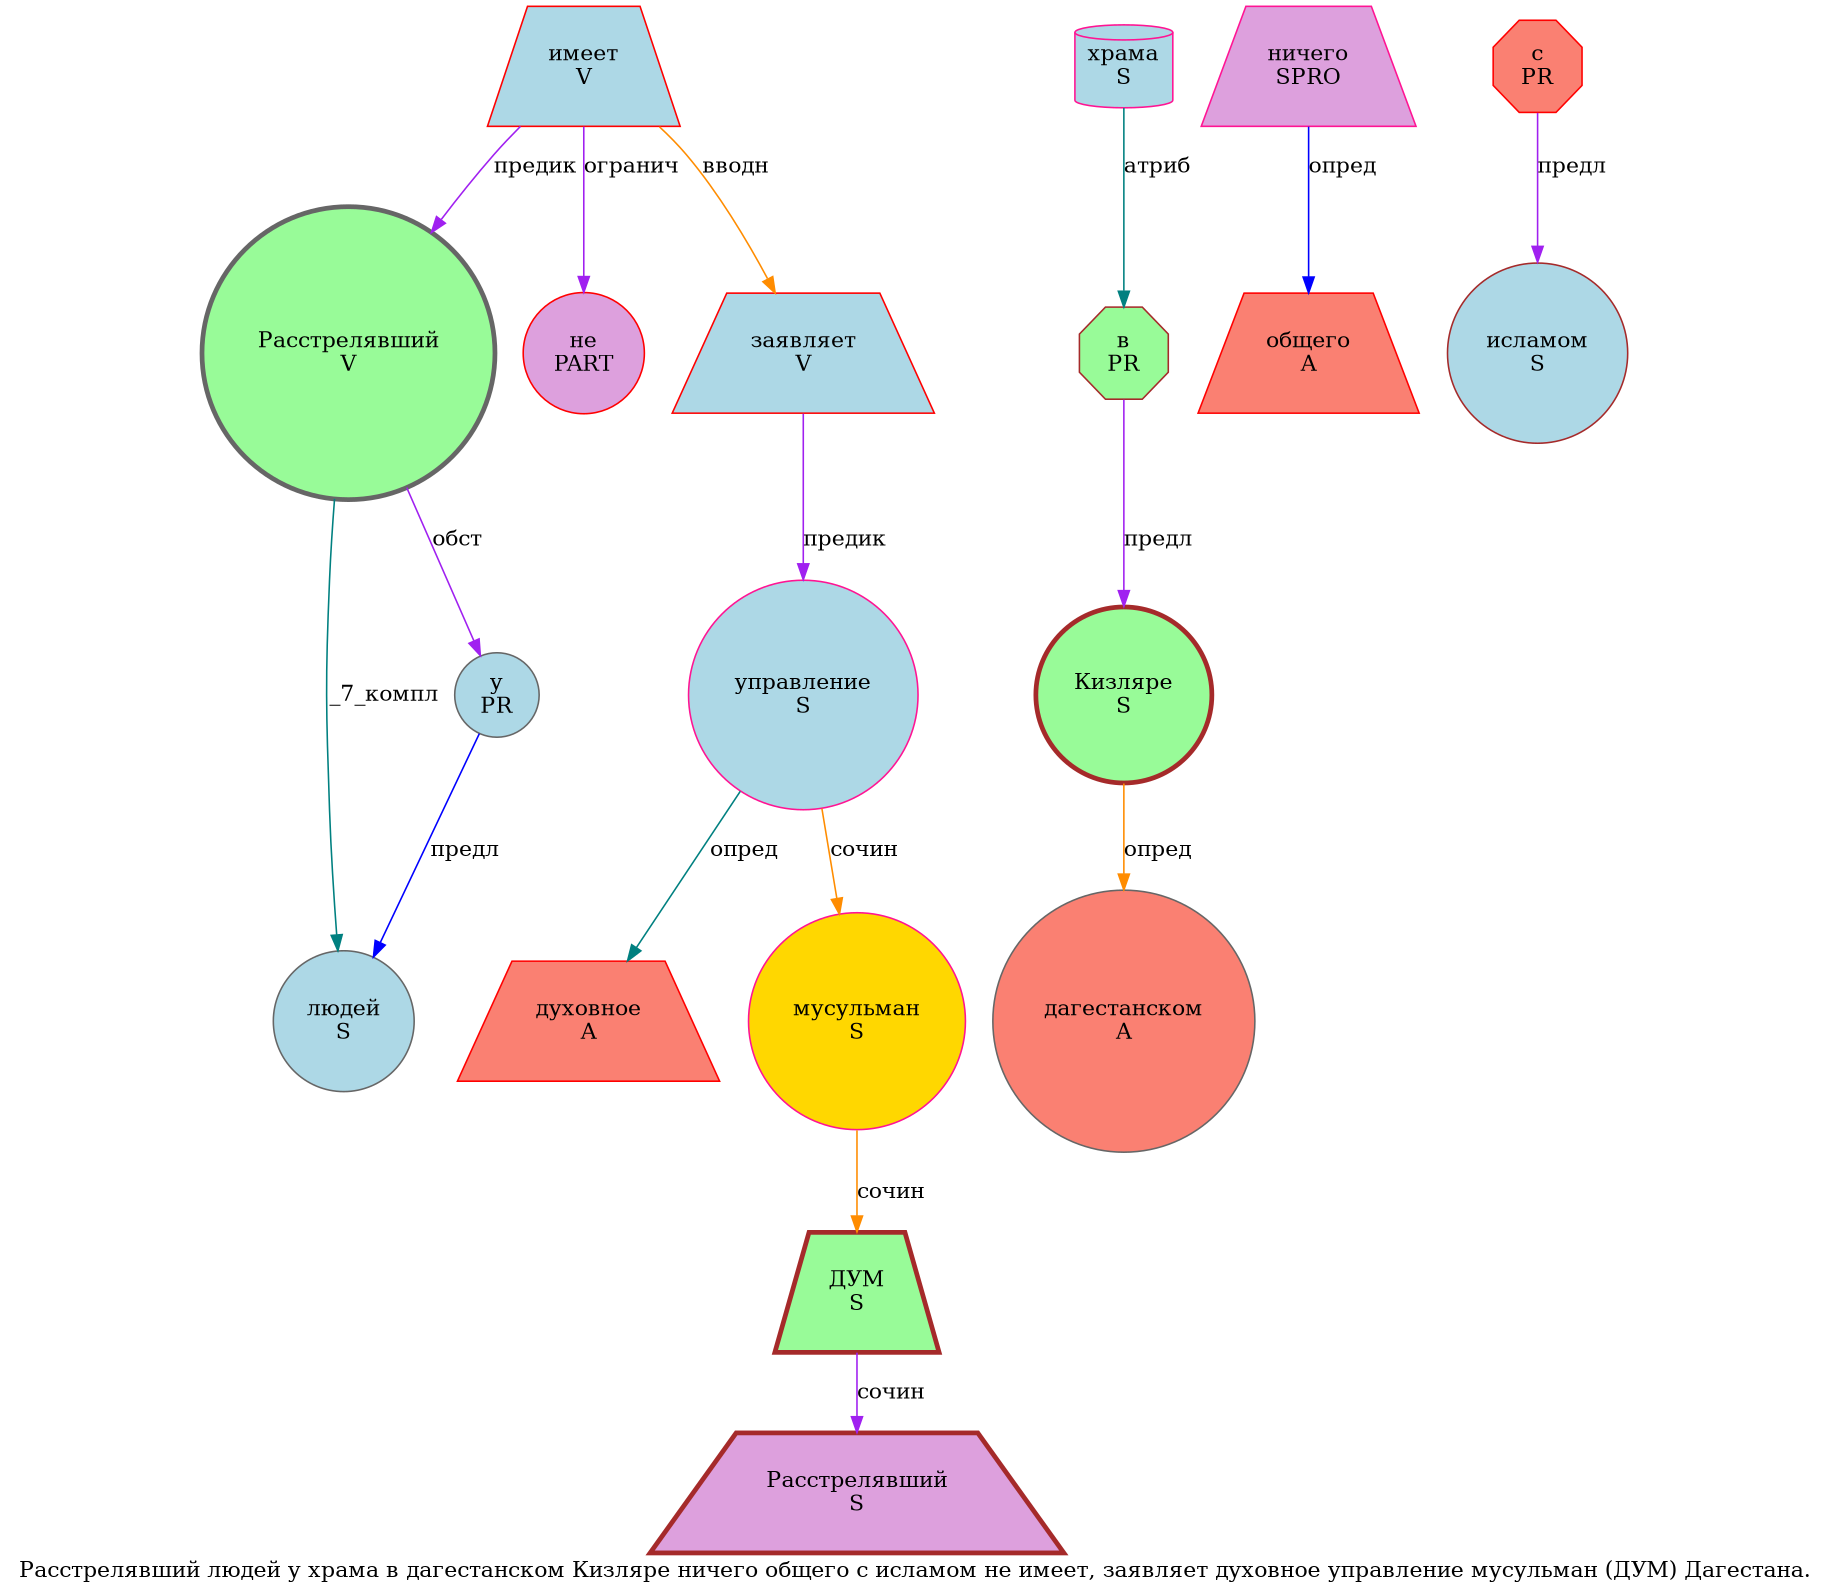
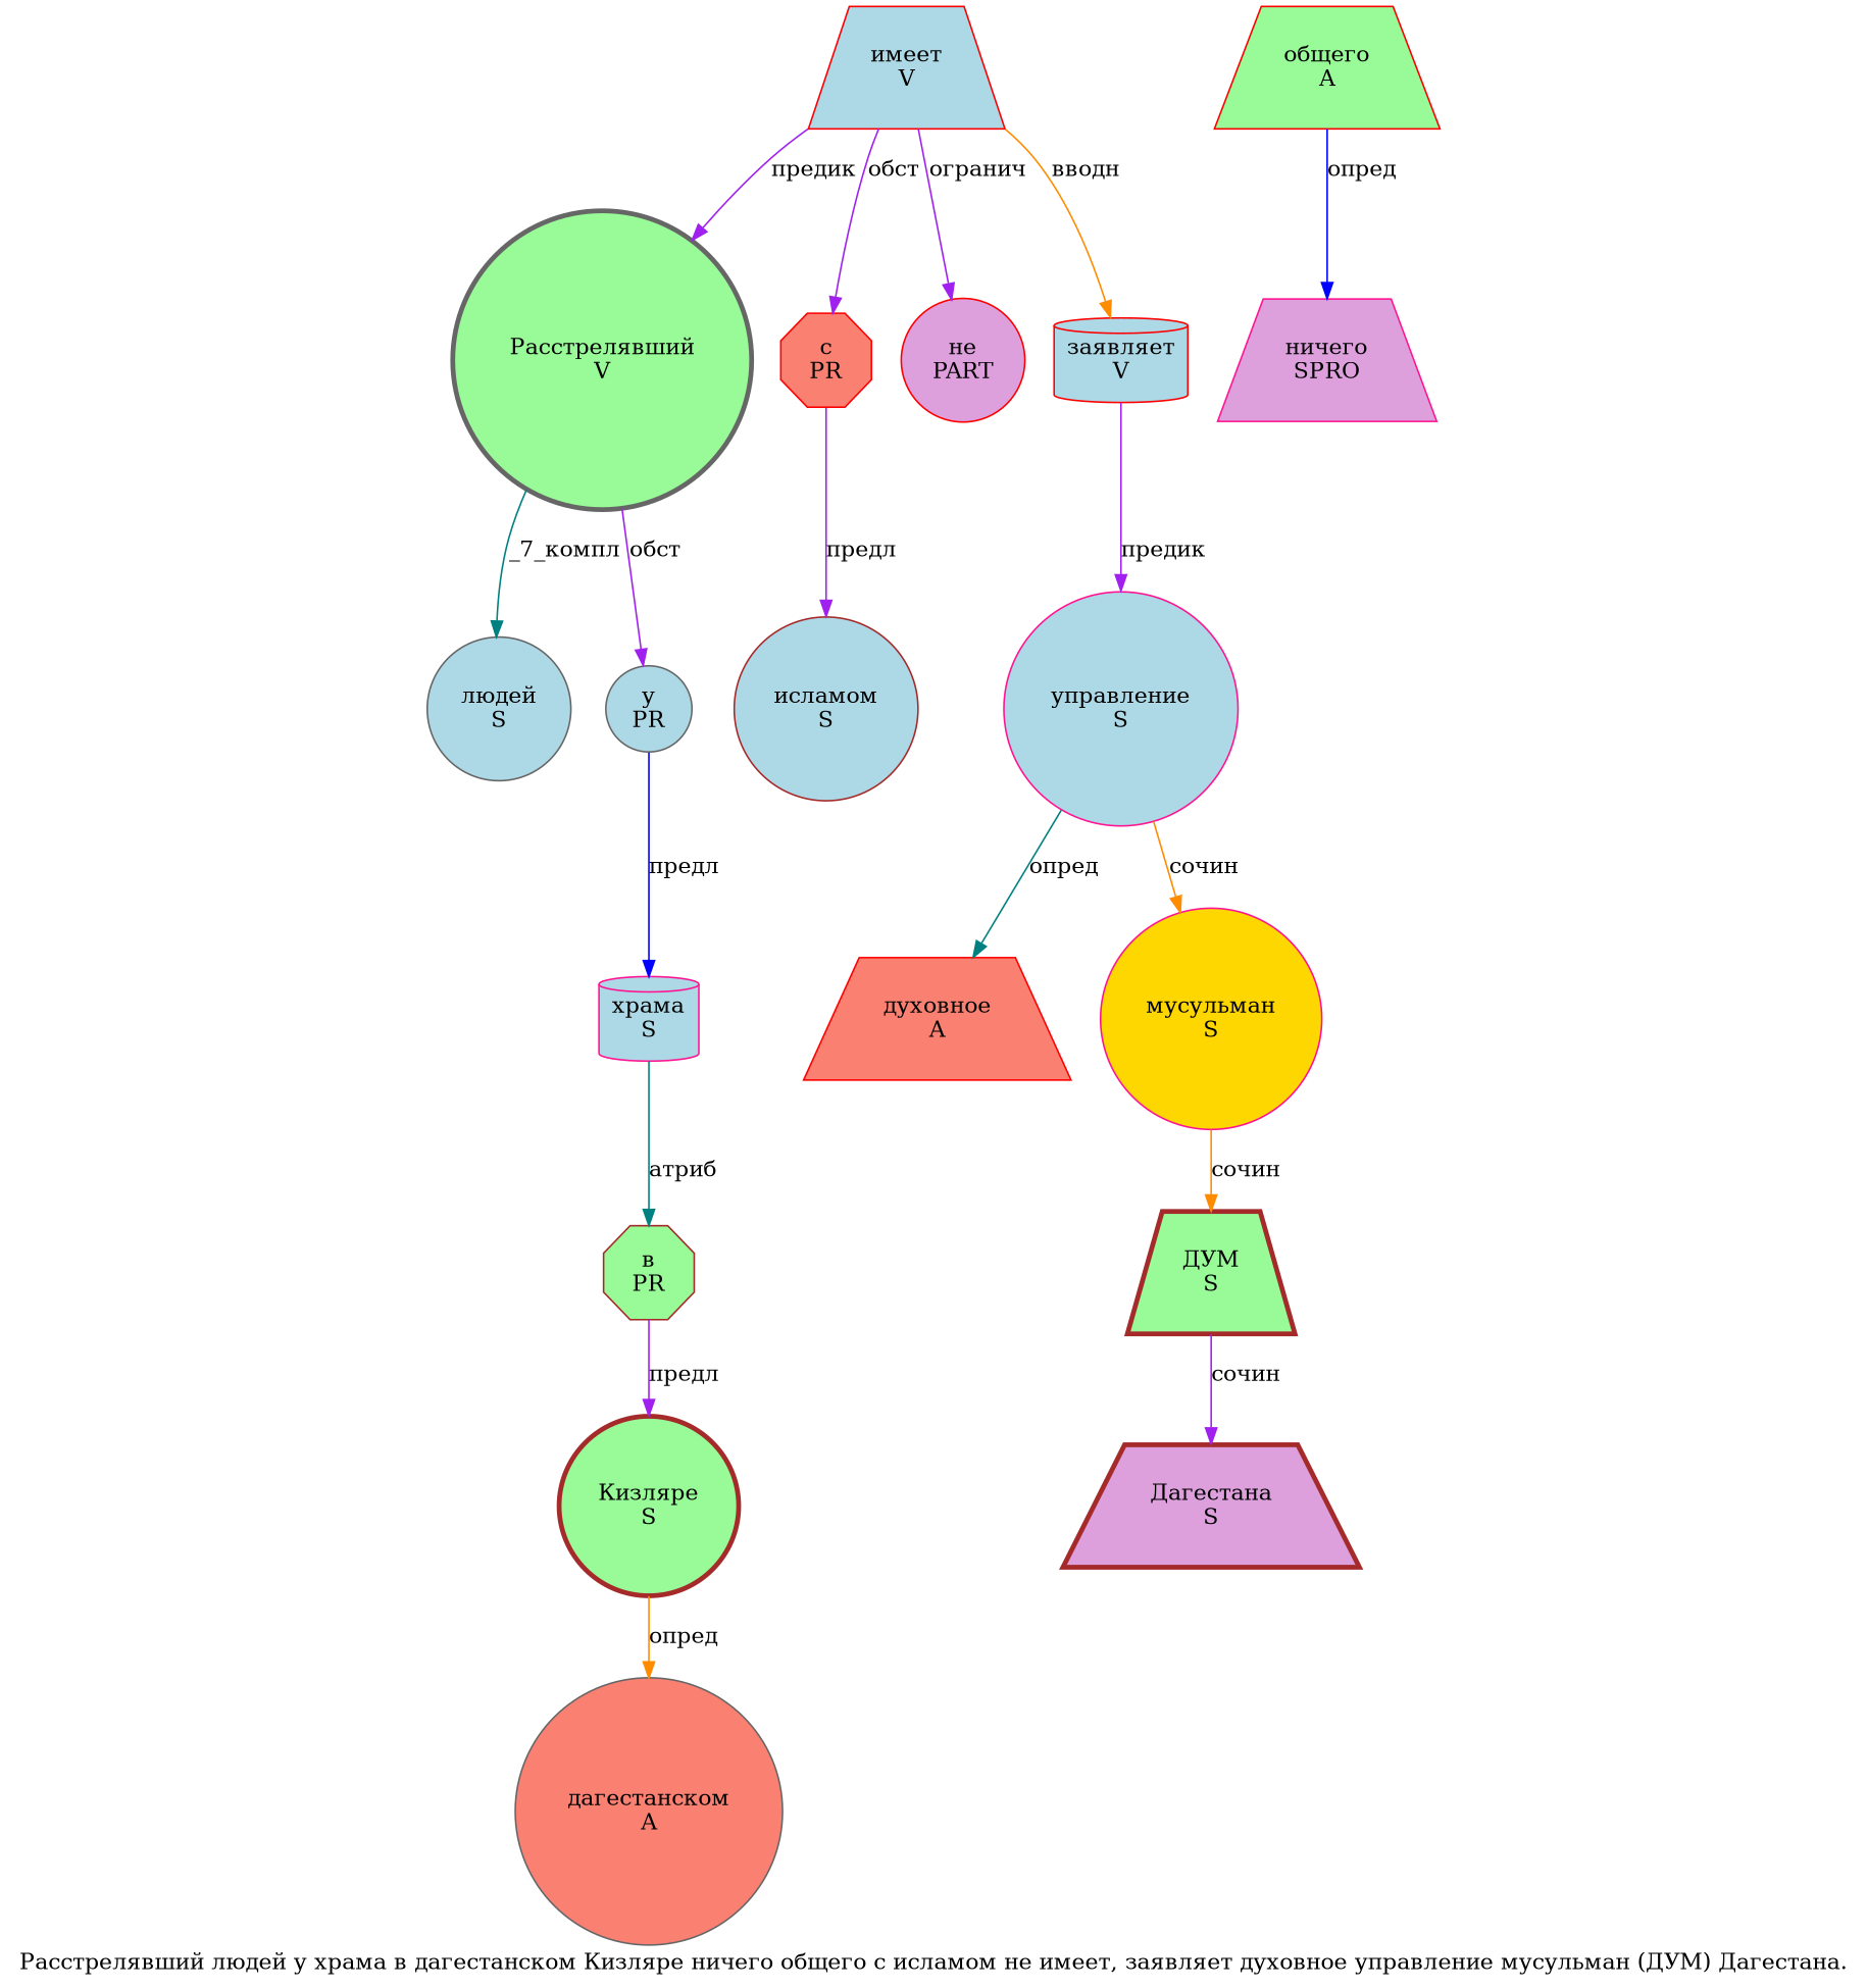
  digraph {
    label="Расстрелявший людей у храма в дагестанском Кизляре ничего общего с исламом не имеет, заявляет духовное управление мусульман (ДУМ) Дагестана."
    node [color=red fillcolor=lightblue penwidth=1 shape=circle style=filled]
    edge [color=purple]
    n1 [color=gray40 fillcolor=palegreen label="Расстрелявший\nV" penwidth=3]
    n2 [color=gray40 label="людей\nS"]
    n3 [color=gray40 label="у\nPR"]
    n4 [color=deeppink label="храма\nS" shape=cylinder]
    n5 [color=deeppink fillcolor=plum label="ничего\nSPRO" shape=trapezium]
-   n6 [fillcolor=salmon label="общего\nA" shape=trapezium]
+   n6 [fillcolor=palegreen label="общего\nA" shape=trapezium]
    n7 [color=brown fillcolor=palegreen label="в\nPR" shape=octagon]
    n8 [color=brown fillcolor=palegreen label="Кизляре\nS" penwidth=3]
    n9 [color=gray40 fillcolor=salmon label="дагестанском\nA"]
    n10 [fillcolor=salmon label="с\nPR" shape=octagon]
    n11 [color=brown label="исламом\nS"]
    n12 [fillcolor=plum label="не\nPART"]
    n13 [label="имеет\nV" shape=trapezium]
-   n14 [label="заявляет\nV" shape=trapezium]
+   n14 [label="заявляет\nV" shape=cylinder]
    n15 [color=deeppink label="управление\nS"]
    n16 [fillcolor=salmon label="духовное\nA" shape=trapezium]
    n17 [color=deeppink fillcolor=gold label="мусульман\nS"]
    n18 [color=brown fillcolor=palegreen label="ДУМ\nS" penwidth=3 shape=trapezium]
-   n19 [color=brown fillcolor=plum label="Расстрелявший\nS" penwidth=3 shape=trapezium]
+   n19 [color=brown fillcolor=plum label="Дагестана\nS" penwidth=3 shape=trapezium]
    n1 -> n2 [color=teal label="_7_компл"]
    n1 -> n3 [label="обст"]
-   n3 -> n2 [color=blue label="предл"]
+   n3 -> n4 [color=blue label="предл"]
    n4 -> n7 [color=teal label="атриб"]
-   n5 -> n6 [color=blue label="опред"]
+   n6 -> n5 [color=blue label="опред"]
    n7 -> n8 [label="предл"]
    n8 -> n9 [color=darkorange label="опред"]
    n10 -> n11 [label="предл"]
    n13 -> n1 [label="предик"]
+   n13 -> n10 [label="обст"]
    n13 -> n12 [label="огранич"]
    n13 -> n14 [color=darkorange label="вводн"]
    n14 -> n15 [label="предик"]
    n15 -> n16 [color=teal label="опред"]
    n15 -> n17 [color=darkorange label="сочин"]
    n17 -> n18 [color=darkorange label="сочин"]
    n18 -> n19 [label="сочин"]
  }
